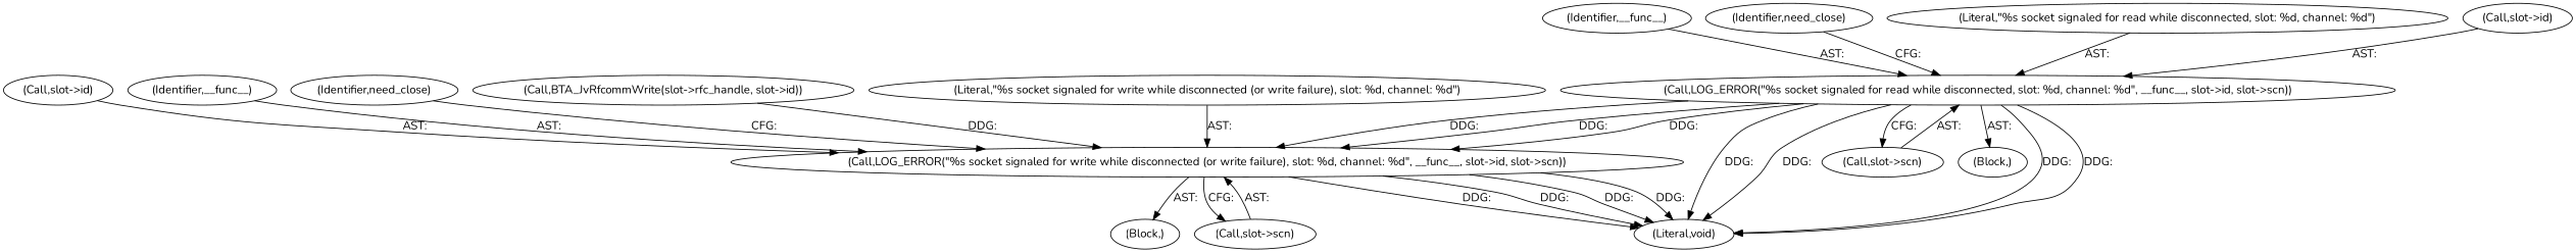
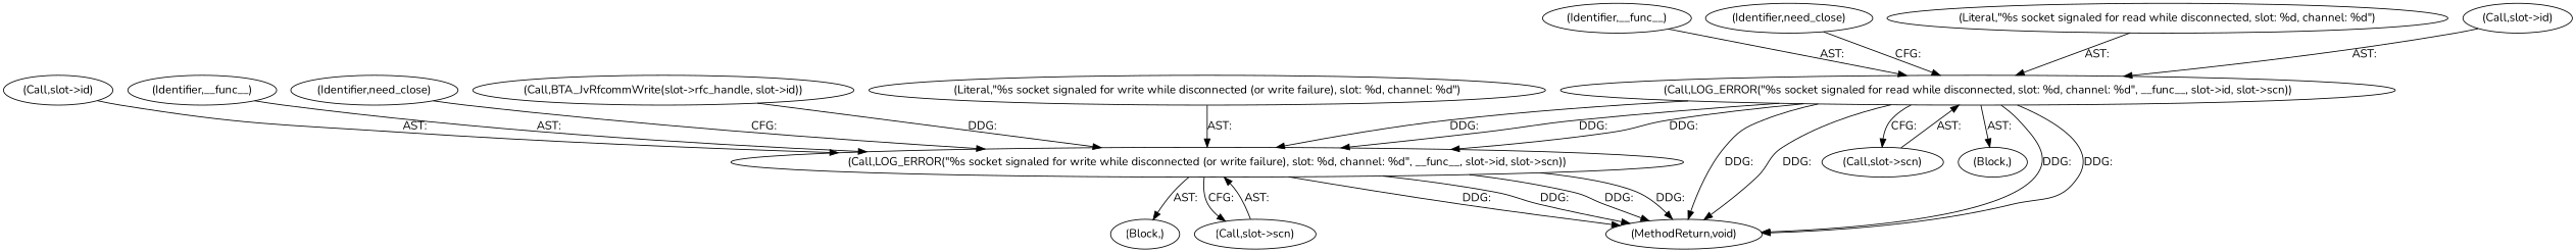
  digraph {
    fontname=Nunito
    node [fontname=Nunito]
    edge [fontname=Nunito]
    n1 [label="(Call,LOG_ERROR(\"%s socket signaled for read while disconnected, slot: %d, channel: %d\", __func__, slot->id, slot->scn))"]
    n2 [label="(Call,LOG_ERROR(\"%s socket signaled for write while disconnected (or write failure), slot: %d, channel: %d\", __func__, slot->id, slot->scn))"]
-   n3 [label="(Literal,void)"]
+   n3 [label="(MethodReturn,void)"]
    n4 [label="(Call,slot->scn)"]
    n5 [label="(Block,)"]
    n6 [label="(Block,)"]
    n7 [label="(Call,slot->scn)"]
    n8 [label="(Identifier,__func__)"]
    n9 [label="(Call,slot->id)"]
    n10 [label="(Identifier,__func__)"]
    n11 [label="(Identifier,need_close)"]
    n12 [label="(Call,BTA_JvRfcommWrite(slot->rfc_handle, slot->id))"]
    n13 [label="(Identifier,need_close)"]
    n14 [label="(Literal,\"%s socket signaled for read while disconnected, slot: %d, channel: %d\")"]
    n15 [label="(Call,slot->id)"]
    n16 [label="(Literal,\"%s socket signaled for write while disconnected (or write failure), slot: %d, channel: %d\")"]
    n1 -> n2 [label="DDG: "]
    n1 -> n2 [label="DDG: "]
    n1 -> n2 [label="DDG: "]
    n1 -> n3 [label="DDG: "]
    n1 -> n3 [label="DDG: "]
    n1 -> n3 [label="DDG: "]
    n1 -> n3 [label="DDG: "]
    n1 -> n4 [label="CFG: "]
    n1 -> n5 [label="AST: "]
    n2 -> n3 [label="DDG: "]
    n2 -> n3 [label="DDG: "]
    n2 -> n3 [label="DDG: "]
    n2 -> n3 [label="DDG: "]
    n2 -> n6 [label="AST: "]
    n2 -> n7 [label="CFG: "]
    n4 -> n1 [label="AST: "]
    n7 -> n2 [label="AST: "]
    n8 -> n1 [label="AST: "]
    n9 -> n2 [label="AST: "]
    n10 -> n2 [label="AST: "]
    n11 -> n2 [label="CFG: "]
    n12 -> n2 [label="DDG: "]
    n13 -> n1 [label="CFG: "]
    n14 -> n1 [label="AST: "]
    n15 -> n1 [label="AST: "]
    n16 -> n2 [label="AST: "]
  }
